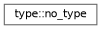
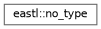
  digraph {
    rankdir=TB
-   n1 [color=grey40 fillcolor=white fontname=Helvetica fontsize=10 height=0.2 label="type::no_type" shape=box style=filled width=0.4]
+   n1 [color=grey40 fillcolor=white fontname=Helvetica fontsize=10 height=0.2 label="eastl::no_type" shape=box style=filled width=0.4]
  }
